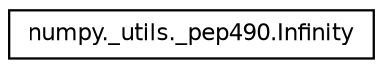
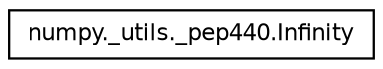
  digraph {
    rankdir=LR
-   n1 [color=black fillcolor=white fontname=Helvetica fontsize=10 height=0.2 label="numpy._utils._pep490.Infinity" shape=record style=filled width=0.4]
+   n1 [color=black fillcolor=white fontname=Helvetica fontsize=10 height=0.2 label="numpy._utils._pep440.Infinity" shape=record style=filled width=0.4]
  }
